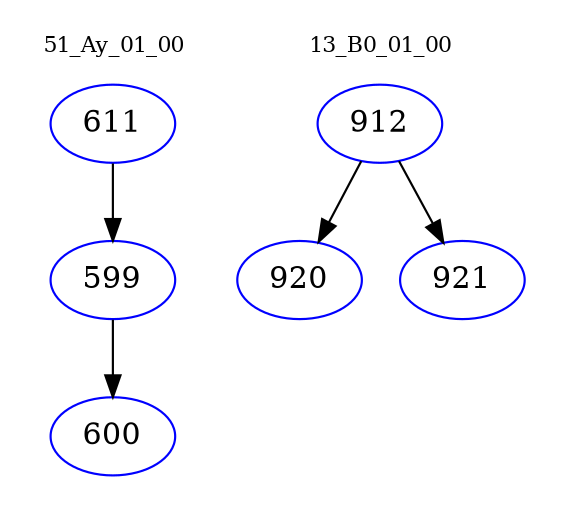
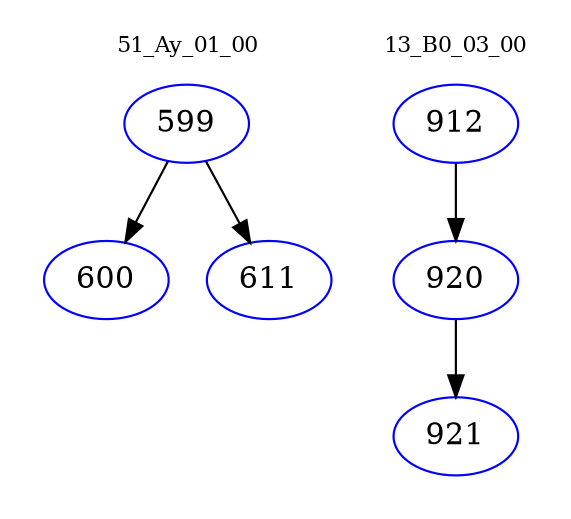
  digraph {
    node [color=blue]
    edge [color=black]
    n1 [label=599]
    n2 [label=600]
    n3 [label=611]
    n4 [label=912]
    n5 [label=920]
    n6 [label=921]
    subgraph cluster_1 {
      color=white
      fontsize=10
      label="51_Ay_01_00"
      n1
      n2
      n3
    }
    subgraph cluster_2 {
      color=white
      fontsize=10
-     label="13_B0_01_00"
+     label="13_B0_03_00"
      n4
      n5
      n6
    }
    n1 -> n2
-   n3 -> n1
+   n1 -> n3
    n4 -> n5
-   n4 -> n6
+   n5 -> n6
  }
